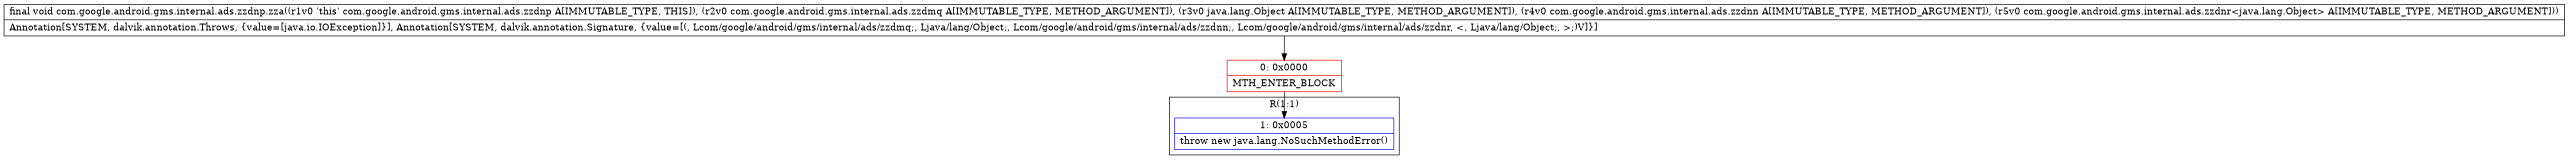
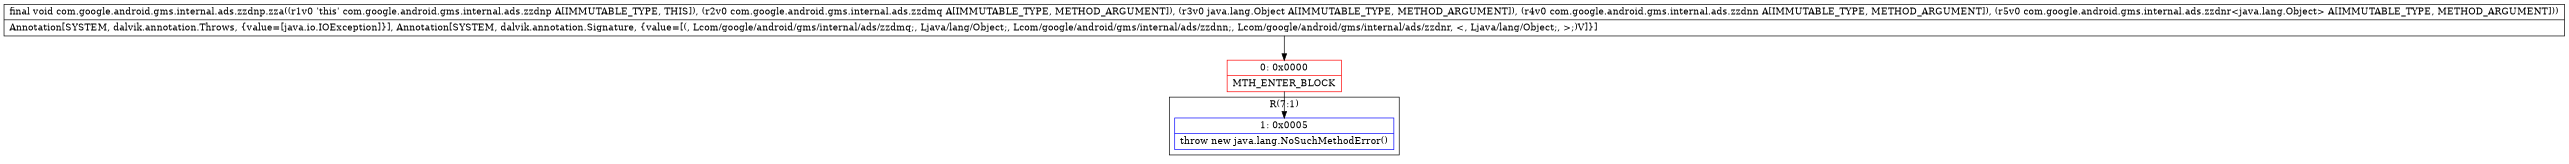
  digraph {
    node [shape=record]
    n1 [color=blue label="{1\:\ 0x0005|throw new java.lang.NoSuchMethodError()\l}"]
    n2 [color=red label="{0\:\ 0x0000|MTH_ENTER_BLOCK\l}"]
    n3 [label="{final void com.google.android.gms.internal.ads.zzdnp.zza((r1v0 'this' com.google.android.gms.internal.ads.zzdnp A[IMMUTABLE_TYPE, THIS]), (r2v0 com.google.android.gms.internal.ads.zzdmq A[IMMUTABLE_TYPE, METHOD_ARGUMENT]), (r3v0 java.lang.Object A[IMMUTABLE_TYPE, METHOD_ARGUMENT]), (r4v0 com.google.android.gms.internal.ads.zzdnn A[IMMUTABLE_TYPE, METHOD_ARGUMENT]), (r5v0 com.google.android.gms.internal.ads.zzdnr\<java.lang.Object\> A[IMMUTABLE_TYPE, METHOD_ARGUMENT]))  | Annotation[SYSTEM, dalvik.annotation.Throws, \{value=[java.io.IOException]\}], Annotation[SYSTEM, dalvik.annotation.Signature, \{value=[(, Lcom\/google\/android\/gms\/internal\/ads\/zzdmq;, Ljava\/lang\/Object;, Lcom\/google\/android\/gms\/internal\/ads\/zzdnn;, Lcom\/google\/android\/gms\/internal\/ads\/zzdnr, \<, Ljava\/lang\/Object;, \>;)V]\}]\l}"]
    subgraph cluster_1 {
-     label="R(1:1)"
+     label="R(7:1)"
      n1
    }
    n2 -> n1
    n3 -> n2
  }
